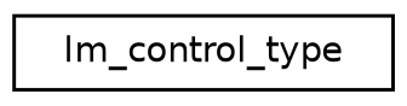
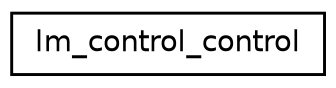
  digraph {
    rankdir=LR
-   n1 [color=black fillcolor=white fontname=Helvetica fontsize=10 height=0.2 label=lm_control_type shape=record style=filled width=0.4]
+   n1 [color=black fillcolor=white fontname=Helvetica fontsize=10 height=0.2 label=lm_control_control shape=record style=filled width=0.4]
  }
